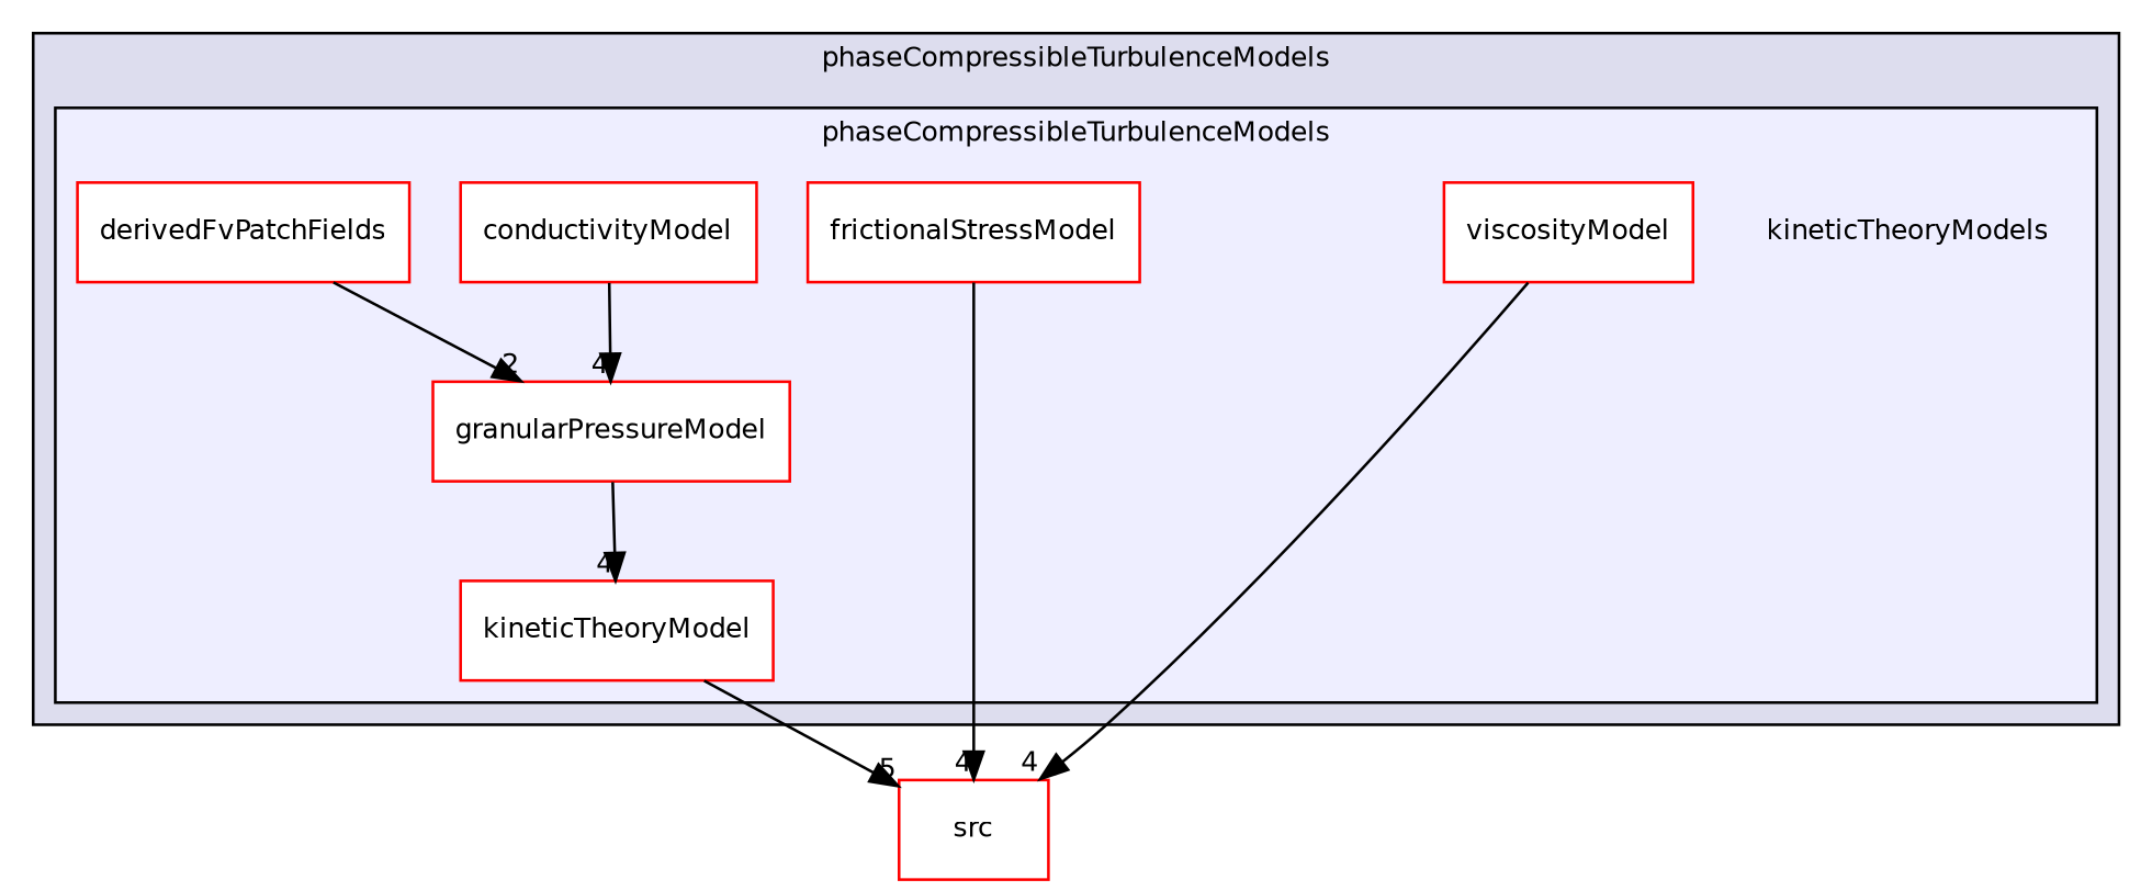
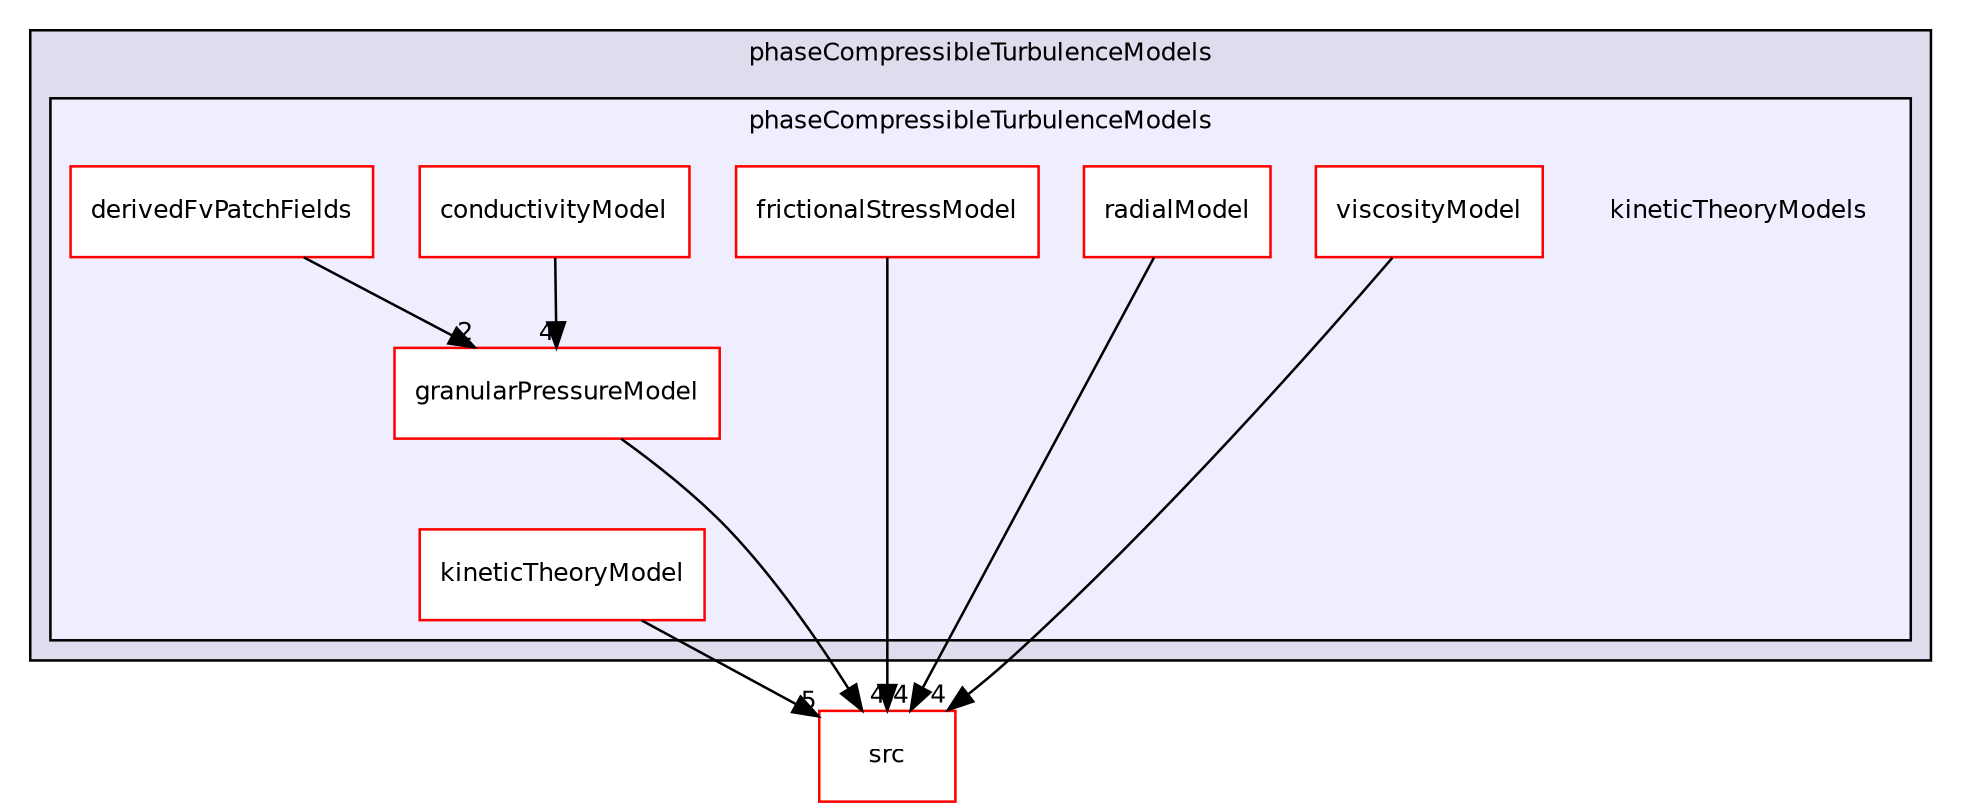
  digraph {
    compound=true
    node [fontname=Helvetica fontsize=10 shape=box color=red fillcolor=white style=filled]
    edge [headlabel=4 labeldistance=1.5 labelfontname=Helvetica labelfontsize=10]
    n1 [label=kineticTheoryModels shape=plaintext color="" fillcolor="" style=""]
    n2 [label=conductivityModel]
    n3 [label=derivedFvPatchFields]
    n4 [label=frictionalStressModel]
    n5 [label=granularPressureModel]
    n6 [label=kineticTheoryModel]
+   n7 [label=radialModel]
    n8 [label=viscosityModel]
    n9 [label=src fillcolor="" style=""]
    subgraph cluster_1 {
      bgcolor="#ddddee"
      fontname=Helvetica
      fontsize=10
      label=phaseCompressibleTurbulenceModels
      pencolor=black
      subgraph cluster_2 {
        bgcolor="#eeeeff"
        fontname=Helvetica
        fontsize=10
        label=phaseCompressibleTurbulenceModels
        pencolor=black
        n1
        n2
        n3
        n4
        n5
        n6
+       n7
        n8
      }
    }
    n2 -> n5
    n3 -> n5 [headlabel=2]
    n4 -> n9
-   n5 -> n6
+   n5 -> n9
    n6 -> n9 [headlabel=5]
+   n7 -> n9
    n8 -> n9
  }
